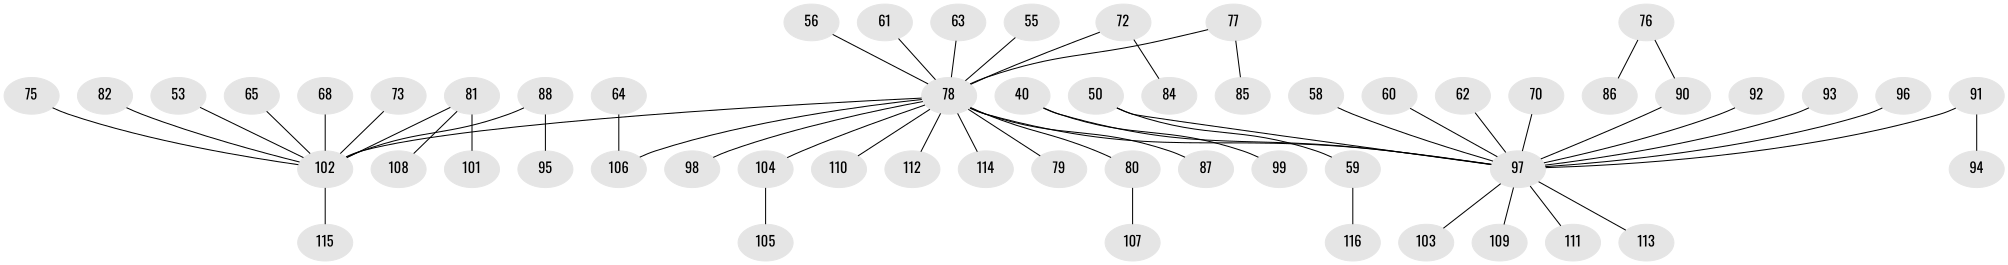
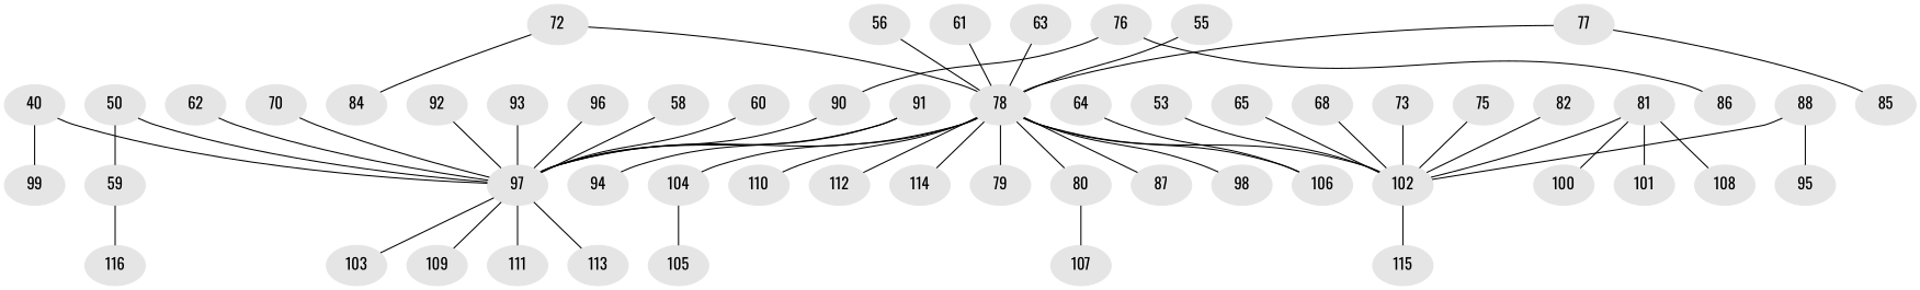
  graph {
    fontname=Oswald
    node [color=gray90 fontname=Oswald style=filled]
    edge [fontname=Oswald]
    97 [super="+9+24+16+21+52+89+66+83+30+37"]
    103
    109
    111
    113
    40
    99
    81 [super="+11"]
    102 [super="+4+67+44+57"]
+   100
    101
    108
    50
    59
    116
    115
    53
    78 [super="+71+69+29+47"]
    106 [super="+18+20+28+36"]
    79
    80
    87
    98
    104 [super="+74"]
    110
    112
    114
    55
    56
    58
    60
    61
    62
    63
    64
    65
    68
    70
    72 [super="+48+54"]
    84
    73
    75
    76
    86
    90 [super="+45"]
    77
    85
    107
    105
    82
    88
    95
    91
    94
    92
    93
    96
    97 -- 103
    97 -- 109
    97 -- 111
    97 -- 113
    40 -- 97
    40 -- 99
    81 -- 102
+   81 -- 100
    81 -- 101
    81 -- 108
    102 -- 115
    50 -- 97
    50 -- 59
    59 -- 116
    53 -- 102
    78 -- 97
    78 -- 102
    78 -- 106
    78 -- 79
    78 -- 80
    78 -- 87
    78 -- 98
    78 -- 104
    78 -- 110
    78 -- 112
    78 -- 114
    80 -- 107
    104 -- 105
    55 -- 78
    56 -- 78
    58 -- 97
    60 -- 97
    61 -- 78
    62 -- 97
    63 -- 78
    64 -- 106
    65 -- 102
    68 -- 102
    70 -- 97
    72 -- 78
    72 -- 84
    73 -- 102
    75 -- 102
    76 -- 86
    76 -- 90
    90 -- 97
    77 -- 78
    77 -- 85
    82 -- 102
    88 -- 102
    88 -- 95
    91 -- 97
    91 -- 94
    92 -- 97
    93 -- 97
    96 -- 97
  }
